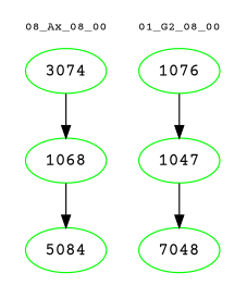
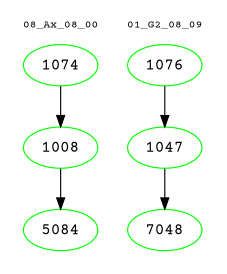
  digraph {
    fontname="Courier Prime"
    node [color=green fontname="Courier Prime"]
    edge [color=black fontname="Courier Prime"]
-   n1 [label=3074]
-   n2 [label=1068]
+   n1 [label=1074]
+   n2 [label=1008]
    n3 [label=5084]
    n4 [label=1076]
    n5 [label=1047]
    n6 [label=7048]
    subgraph cluster_1 {
      color=white
      fontsize=10
      label="08_Ax_08_00"
      n1
      n2
      n3
    }
    subgraph cluster_2 {
      color=white
      fontsize=10
-     label="01_G2_08_00"
+     label="01_G2_08_09"
      n4
      n5
      n6
    }
    n1 -> n2
    n2 -> n3
    n4 -> n5
    n5 -> n6
  }
